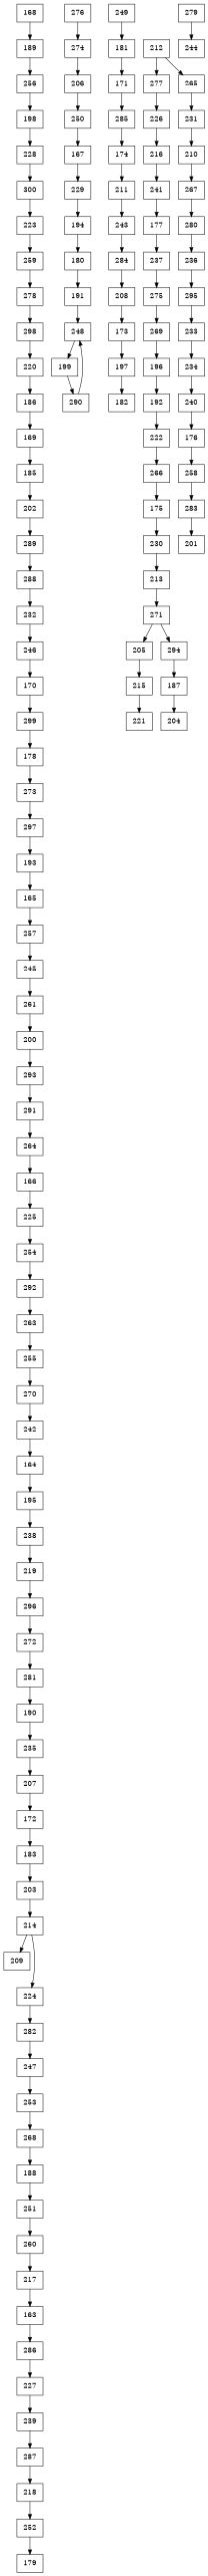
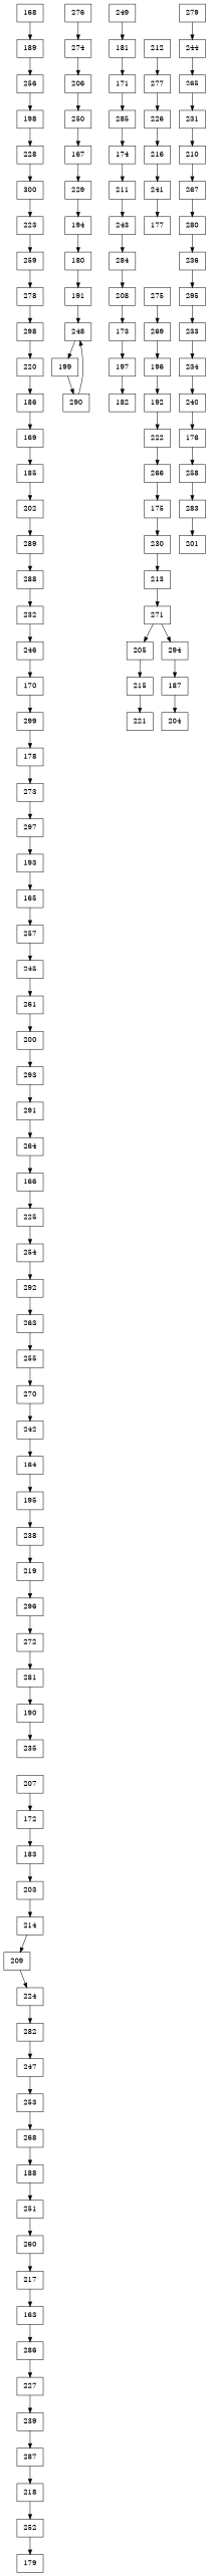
  digraph {
    node [shape=record]
    n1 [label="{168}"]
    n2 [label="{189}"]
    n3 [label="{256}"]
    n4 [label="{198}"]
    n5 [label="{228}"]
    n6 [label="{300}"]
    n7 [label="{223}"]
    n8 [label="{259}"]
    n9 [label="{278}"]
    n10 [label="{298}"]
    n11 [label="{220}"]
    n12 [label="{186}"]
    n13 [label="{169}"]
    n14 [label="{185}"]
    n15 [label="{202}"]
    n16 [label="{289}"]
    n17 [label="{288}"]
    n18 [label="{232}"]
    n19 [label="{246}"]
    n20 [label="{170}"]
    n21 [label="{299}"]
    n22 [label="{178}"]
    n23 [label="{273}"]
    n24 [label="{297}"]
    n25 [label="{193}"]
    n26 [label="{165}"]
    n27 [label="{257}"]
    n28 [label="{245}"]
    n29 [label="{261}"]
    n30 [label="{200}"]
    n31 [label="{293}"]
    n32 [label="{291}"]
    n33 [label="{264}"]
    n34 [label="{166}"]
    n35 [label="{225}"]
    n36 [label="{254}"]
    n37 [label="{292}"]
    n38 [label="{263}"]
    n39 [label="{255}"]
    n40 [label="{270}"]
    n41 [label="{242}"]
    n42 [label="{164}"]
    n43 [label="{195}"]
    n44 [label="{238}"]
    n45 [label="{219}"]
    n46 [label="{296}"]
    n47 [label="{272}"]
    n48 [label="{281}"]
    n49 [label="{190}"]
    n50 [label="{235}"]
    n51 [label="{207}"]
    n52 [label="{172}"]
    n53 [label="{183}"]
    n54 [label="{203}"]
    n55 [label="{214}"]
    n56 [label="{209}"]
    n57 [label="{224}"]
    n58 [label="{282}"]
    n59 [label="{247}"]
    n60 [label="{253}"]
    n61 [label="{268}"]
    n62 [label="{188}"]
    n63 [label="{251}"]
    n64 [label="{260}"]
    n65 [label="{217}"]
    n66 [label="{163}"]
    n67 [label="{286}"]
    n68 [label="{227}"]
    n69 [label="{239}"]
    n70 [label="{287}"]
    n71 [label="{218}"]
    n72 [label="{252}"]
    n73 [label="{179}"]
    n74 [label="{276}"]
    n75 [label="{274}"]
    n76 [label="{206}"]
    n77 [label="{250}"]
    n78 [label="{167}"]
    n79 [label="{229}"]
    n80 [label="{194}"]
    n81 [label="{180}"]
    n82 [label="{191}"]
    n83 [label="{248}"]
    n84 [label="{199}"]
    n85 [label="{290}"]
    n86 [label="{249}"]
    n87 [label="{181}"]
    n88 [label="{171}"]
    n89 [label="{285}"]
    n90 [label="{174}"]
    n91 [label="{211}"]
    n92 [label="{243}"]
    n93 [label="{284}"]
    n94 [label="{208}"]
    n95 [label="{173}"]
    n96 [label="{197}"]
    n97 [label="{182}"]
    n98 [label="{212}"]
    n99 [label="{277}"]
    n100 [label="{226}"]
    n101 [label="{216}"]
    n102 [label="{241}"]
    n103 [label="{177}"]
-   n104 [label="{237}"]
    n105 [label="{275}"]
    n106 [label="{269}"]
    n107 [label="{196}"]
    n108 [label="{192}"]
    n109 [label="{222}"]
    n110 [label="{266}"]
    n111 [label="{175}"]
    n112 [label="{230}"]
    n113 [label="{213}"]
    n114 [label="{271}"]
    n115 [label="{205}"]
    n116 [label="{294}"]
    n117 [label="{215}"]
    n118 [label="{221}"]
    n119 [label="{187}"]
    n120 [label="{204}"]
    n121 [label="{279}"]
    n122 [label="{244}"]
    n123 [label="{265}"]
    n124 [label="{231}"]
    n125 [label="{210}"]
    n126 [label="{267}"]
    n127 [label="{280}"]
    n128 [label="{236}"]
    n129 [label="{295}"]
    n130 [label="{233}"]
    n131 [label="{234}"]
    n132 [label="{240}"]
    n133 [label="{176}"]
    n134 [label="{258}"]
    n135 [label="{283}"]
    n136 [label="{201}"]
    n1 -> n2
    n2 -> n3
    n3 -> n4
    n4 -> n5
    n5 -> n6
    n6 -> n7
    n7 -> n8
    n8 -> n9
    n9 -> n10
    n10 -> n11
    n11 -> n12
    n12 -> n13
    n13 -> n14
    n14 -> n15
    n15 -> n16
    n16 -> n17
    n17 -> n18
    n18 -> n19
    n19 -> n20
    n20 -> n21
    n21 -> n22
    n22 -> n23
    n23 -> n24
    n24 -> n25
    n25 -> n26
    n26 -> n27
    n27 -> n28
    n28 -> n29
    n29 -> n30
    n30 -> n31
    n31 -> n32
    n32 -> n33
    n33 -> n34
    n34 -> n35
    n35 -> n36
    n36 -> n37
    n37 -> n38
    n38 -> n39
    n39 -> n40
    n40 -> n41
    n41 -> n42
    n42 -> n43
    n43 -> n44
    n44 -> n45
    n45 -> n46
    n46 -> n47
    n47 -> n48
    n48 -> n49
    n49 -> n50
-   n50 -> n51
    n51 -> n52
    n52 -> n53
    n53 -> n54
    n54 -> n55
    n55 -> n56
-   n55 -> n57
+   n56 -> n57
    n57 -> n58
    n58 -> n59
    n59 -> n60
    n60 -> n61
    n61 -> n62
    n62 -> n63
    n63 -> n64
    n64 -> n65
    n65 -> n66
    n66 -> n67
    n67 -> n68
    n68 -> n69
    n69 -> n70
    n70 -> n71
    n71 -> n72
    n72 -> n73
    n74 -> n75
    n75 -> n76
    n76 -> n77
    n77 -> n78
    n78 -> n79
    n79 -> n80
    n80 -> n81
    n81 -> n82
    n82 -> n83
    n83 -> n84
    n84 -> n85
    n85 -> n83
    n86 -> n87
    n87 -> n88
    n88 -> n89
    n89 -> n90
    n90 -> n91
    n91 -> n92
    n92 -> n93
    n93 -> n94
    n94 -> n95
    n95 -> n96
    n96 -> n97
    n98 -> n99
    n99 -> n100
    n100 -> n101
    n101 -> n102
    n102 -> n103
-   n103 -> n104
-   n104 -> n105
    n105 -> n106
    n106 -> n107
    n107 -> n108
    n108 -> n109
    n109 -> n110
    n110 -> n111
    n111 -> n112
    n112 -> n113
    n113 -> n114
    n114 -> n115
    n114 -> n116
    n115 -> n117
    n116 -> n119
    n117 -> n118
    n119 -> n120
    n121 -> n122
-   n98 -> n123
+   n122 -> n123
    n123 -> n124
    n124 -> n125
    n125 -> n126
    n126 -> n127
    n127 -> n128
    n128 -> n129
    n129 -> n130
    n130 -> n131
    n131 -> n132
    n132 -> n133
    n133 -> n134
    n134 -> n135
    n135 -> n136
  }
